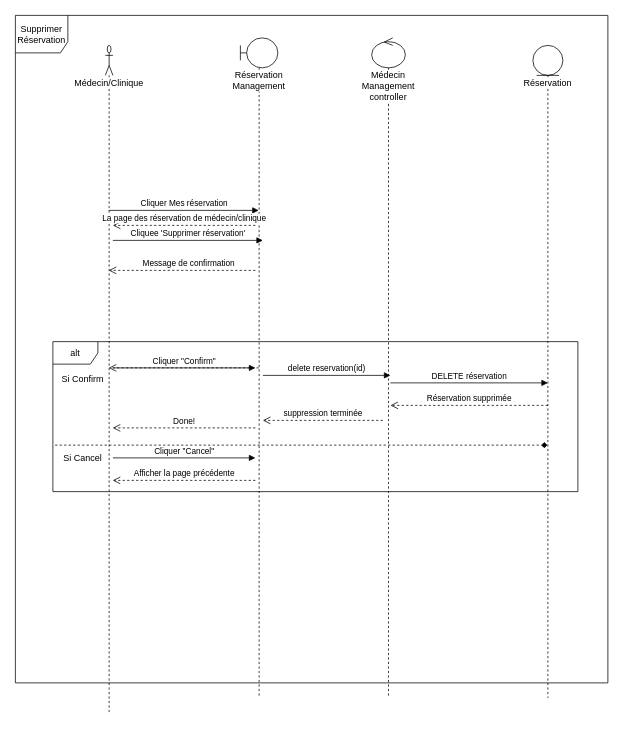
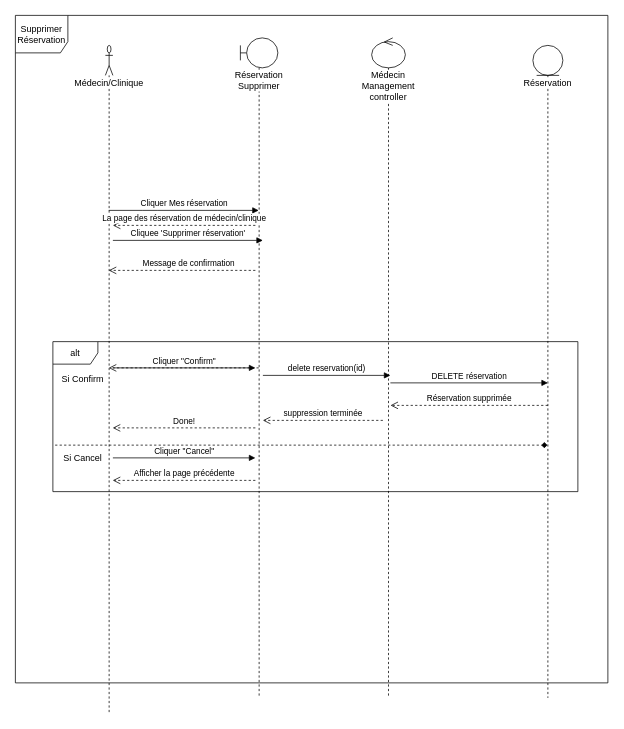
  <mxCell id="0" />
  <mxCell id="1" parent="0" />
  <mxCell id="2" value="Supprimer Réservation" style="shape=umlFrame;whiteSpace=wrap;html=1;width=70;height=50;" parent="1" vertex="1"><mxGeometry y="20" width="790" height="890" as="geometry" x="20" /></mxCell>
  <mxCell id="3" value="alt" style="shape=umlFrame;whiteSpace=wrap;html=1;" parent="1" vertex="1"><mxGeometry x="70" y="455" width="700" height="200" as="geometry" /></mxCell>
- <mxCell id="4" value="Réservation Management" style="shape=umlLifeline;participant=umlBoundary;perimeter=lifelinePerimeter;whiteSpace=wrap;html=1;container=1;collapsible=0;recursiveResize=0;verticalAlign=top;spacingTop=36;labelBackgroundColor=#ffffff;outlineConnect=0;" parent="1" vertex="1"><mxGeometry x="320" y="50" width="50" height="880" as="geometry" /></mxCell>
+ <mxCell id="4" value="Réservation Supprimer" style="shape=umlLifeline;participant=umlBoundary;perimeter=lifelinePerimeter;whiteSpace=wrap;html=1;container=1;collapsible=0;recursiveResize=0;verticalAlign=top;spacingTop=36;labelBackgroundColor=#ffffff;outlineConnect=0;" parent="1" vertex="1"><mxGeometry x="320" y="50" width="50" height="880" as="geometry" /></mxCell>
  <mxCell id="5" value="Médecin/Clinique" style="shape=umlLifeline;participant=umlActor;perimeter=lifelinePerimeter;whiteSpace=wrap;html=1;container=1;collapsible=0;recursiveResize=0;verticalAlign=top;spacingTop=36;labelBackgroundColor=#ffffff;outlineConnect=0;" parent="1" vertex="1"><mxGeometry x="140" y="60" width="10" height="890" as="geometry" /></mxCell>
  <mxCell id="6" value="Cliquee 'Supprimer réservation'" style="html=1;verticalAlign=bottom;endArrow=block;" parent="5" edge="1"><mxGeometry width="80" relative="1" as="geometry"><mxPoint x="10" y="260" as="sourcePoint" /><mxPoint x="210" y="260" as="targetPoint" /></mxGeometry></mxCell>
  <mxCell id="7" value="Médecin Management controller" style="shape=umlLifeline;participant=umlControl;perimeter=lifelinePerimeter;whiteSpace=wrap;html=1;container=1;collapsible=0;recursiveResize=0;verticalAlign=top;spacingTop=36;labelBackgroundColor=#ffffff;outlineConnect=0;" parent="1" vertex="1"><mxGeometry x="495" y="50" width="45" height="880" as="geometry" /></mxCell>
  <mxCell id="8" value="Réservation" style="shape=umlLifeline;participant=umlEntity;perimeter=lifelinePerimeter;whiteSpace=wrap;html=1;container=1;collapsible=0;recursiveResize=0;verticalAlign=top;spacingTop=36;labelBackgroundColor=#ffffff;outlineConnect=0;" parent="1" vertex="1"><mxGeometry x="710" y="60" width="40" height="870" as="geometry" /></mxCell>
  <mxCell id="9" value="Cliquer Mes réservation" style="html=1;verticalAlign=bottom;endArrow=block;" parent="1" source="5" target="4" edge="1"><mxGeometry width="80" relative="1" as="geometry"><mxPoint x="150" y="290" as="sourcePoint" /><mxPoint x="230" y="290" as="targetPoint" /><Array as="points"><mxPoint x="200" y="280" /><mxPoint x="300" y="280" /></Array></mxGeometry></mxCell>
  <mxCell id="10" value="Message de confirmation" style="html=1;verticalAlign=bottom;endArrow=open;dashed=1;endSize=8;" parent="1" source="4" target="5" edge="1"><mxGeometry x="-0.055" y="-130" relative="1" as="geometry"><mxPoint x="340" y="439" as="sourcePoint" /><mxPoint x="150" y="439" as="targetPoint" /><mxPoint x="1" as="offset" /></mxGeometry></mxCell>
  <mxCell id="11" value="Cliquer &quot;Confirm&quot;" style="html=1;verticalAlign=bottom;endArrow=block;" parent="1" edge="1"><mxGeometry width="80" relative="1" as="geometry"><mxPoint x="150" y="490" as="sourcePoint" /><mxPoint x="340" y="490" as="targetPoint" /></mxGeometry></mxCell>
  <mxCell id="12" value="delete reservation(id)" style="html=1;verticalAlign=bottom;endArrow=block;" parent="1" edge="1"><mxGeometry width="80" relative="1" as="geometry"><mxPoint x="350" y="500" as="sourcePoint" /><mxPoint x="520" y="500" as="targetPoint" /></mxGeometry></mxCell>
  <mxCell id="13" value="DELETE réservation" style="html=1;verticalAlign=bottom;endArrow=block;" parent="1" edge="1"><mxGeometry width="80" relative="1" as="geometry"><mxPoint x="520" y="510" as="sourcePoint" /><mxPoint x="730" y="510" as="targetPoint" /></mxGeometry></mxCell>
  <mxCell id="14" value="Réservation supprimée" style="html=1;verticalAlign=bottom;endArrow=open;dashed=1;endSize=8;entryX=0.643;entryY=0.425;entryDx=0;entryDy=0;entryPerimeter=0;" parent="1" target="3" edge="1"><mxGeometry relative="1" as="geometry"><mxPoint x="730" y="540" as="sourcePoint" /><mxPoint x="650" y="540" as="targetPoint" /></mxGeometry></mxCell>
  <mxCell id="15" value="suppression terminée" style="html=1;verticalAlign=bottom;endArrow=open;dashed=1;endSize=8;entryX=0.4;entryY=0.525;entryDx=0;entryDy=0;entryPerimeter=0;" parent="1" target="3" edge="1"><mxGeometry relative="1" as="geometry"><mxPoint x="510" y="560" as="sourcePoint" /><mxPoint x="430" y="560" as="targetPoint" /></mxGeometry></mxCell>
  <mxCell id="16" value="Done!" style="html=1;verticalAlign=bottom;endArrow=open;dashed=1;endSize=8;entryX=0.114;entryY=0.575;entryDx=0;entryDy=0;entryPerimeter=0;" parent="1" target="3" edge="1"><mxGeometry relative="1" as="geometry"><mxPoint x="340" y="570" as="sourcePoint" /><mxPoint x="260" y="570" as="targetPoint" /></mxGeometry></mxCell>
  <mxCell id="17" value="Cliquer &quot;Cancel&quot;" style="html=1;verticalAlign=bottom;endArrow=block;" parent="1" edge="1"><mxGeometry width="80" relative="1" as="geometry"><mxPoint x="150" y="610" as="sourcePoint" /><mxPoint x="340" y="610" as="targetPoint" /></mxGeometry></mxCell>
  <mxCell id="18" value="Afficher la page précédente" style="html=1;verticalAlign=bottom;endArrow=open;dashed=1;endSize=8;entryX=0.114;entryY=0.925;entryDx=0;entryDy=0;entryPerimeter=0;" parent="1" target="3" edge="1"><mxGeometry relative="1" as="geometry"><mxPoint x="340" y="640" as="sourcePoint" /><mxPoint x="260" y="640" as="targetPoint" /></mxGeometry></mxCell>
  <mxCell id="19" value="Si Confirm" style="text;html=1;strokeColor=none;fillColor=none;align=center;verticalAlign=middle;whiteSpace=wrap;rounded=0;" parent="1" vertex="1"><mxGeometry x="80" y="495" width="60" height="20" as="geometry" /></mxCell>
  <mxCell id="20" value="Si Cancel" style="text;html=1;strokeColor=none;fillColor=none;align=center;verticalAlign=middle;whiteSpace=wrap;rounded=0;" parent="1" vertex="1"><mxGeometry x="80" y="600" width="60" height="20" as="geometry" /></mxCell>
  <mxCell id="21" value="" style="endArrow=diamond;dashed=1;html=1;exitX=-0.117;exitY=-0.35;exitDx=0;exitDy=0;exitPerimeter=0;" parent="1" source="20" target="8" edge="1"><mxGeometry width="50" height="50" relative="1" as="geometry"><mxPoint x="110" y="610" as="sourcePoint" /><mxPoint x="160" y="560" as="targetPoint" /></mxGeometry></mxCell>
  <mxCell id="22" value="La page des réservation de médecin/clinique" style="html=1;verticalAlign=bottom;endArrow=open;dashed=1;endSize=8;" parent="1" edge="1"><mxGeometry relative="1" as="geometry"><mxPoint x="340" y="300" as="sourcePoint" /><mxPoint x="150" y="300" as="targetPoint" /></mxGeometry></mxCell>
  <mxCell id="23" value="" style="html=1;verticalAlign=bottom;endArrow=open;dashed=1;endSize=8;" parent="1" target="5" edge="1"><mxGeometry relative="1" as="geometry"><mxPoint x="340" y="360" as="sourcePoint" /><mxPoint x="260" y="360" as="targetPoint" /></mxGeometry></mxCell>
